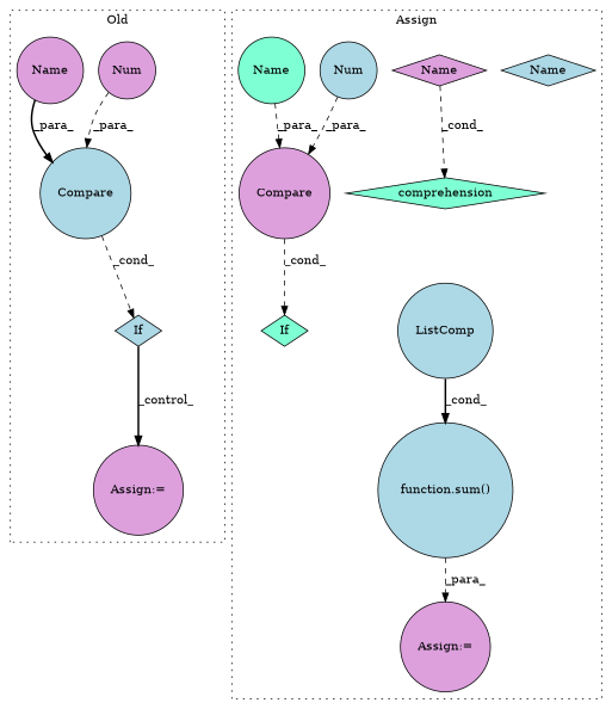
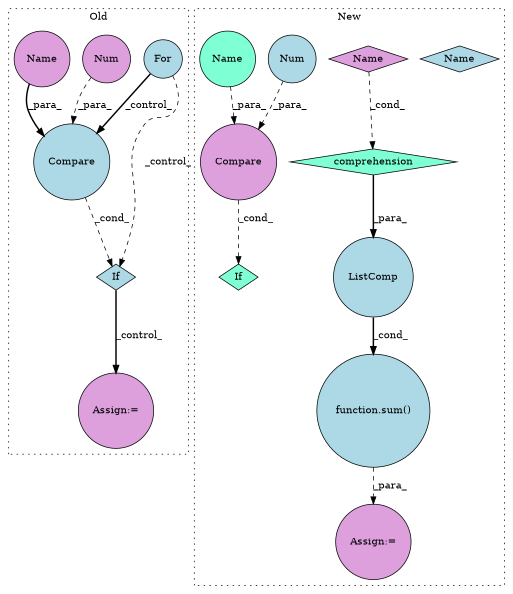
  digraph {
    node [a=87 fillcolor=lightblue l=1 s=169 shape=circle style=filled]
    edge [style=dashed]
    n1 [a=96 l="3,-168" label=If s="165,359" shape=diamond]
    n2 [a=68 fillcolor=plum l=2 label="Assign:=" s=195]
+   n3 [a=107 l="4,14" label=For s="132,151"]
    n4 [a=40 l=5 label=Compare s=168]
    n5 [a=76 fillcolor=plum label=Num s=171]
    n6 [fillcolor=plum label=Name]
    n7 [a=96 fillcolor=aquamarine l=3 label=If shape=diamond]
    n8 [a=40 fillcolor=plum l=3 label=Compare]
    n9 [a=106 l=30 label=ListComp s=143]
    n10 [label=Name s=144 shape=diamond]
    n11 [a=45 fillcolor=aquamarine l=3 label=comprehension s=146 shape=diamond]
    n12 [a=76 label=Num s=171]
    n13 [a=68 fillcolor=plum l=3 label="Assign:=" s=136]
    n14 [a=75 l="4,1" label="function.sum()" s="139,173"]
    n15 [fillcolor=plum label=Name s=144 shape=diamond]
    n16 [fillcolor=aquamarine label=Name]
    subgraph cluster_1 {
      label=Old
      style=dotted
      n1
      n2
+     n3
      n4
      n5
      n6
    }
    subgraph cluster_2 {
-     label=Assign
+     label=New
      style=dotted
      n7
      n8
      n9
      n10
      n11
      n12
      n13
      n14
      n15
      n16
    }
    n1 -> n2 [label=_control_ style=bold]
+   n3 -> n1 [label=_control_]
+   n3 -> n4 [label=_control_ style=bold]
    n4 -> n1 [label=_cond_]
    n5 -> n4 [label=_para_]
    n6 -> n4 [label=_para_ style=bold]
    n8 -> n7 [label=_cond_]
    n9 -> n14 [label=_cond_ style=bold]
+   n11 -> n9 [label=_para_ style=bold]
    n12 -> n8 [label=_para_]
    n14 -> n13 [label=_para_]
    n15 -> n11 [label=_cond_]
    n16 -> n8 [label=_para_]
  }
